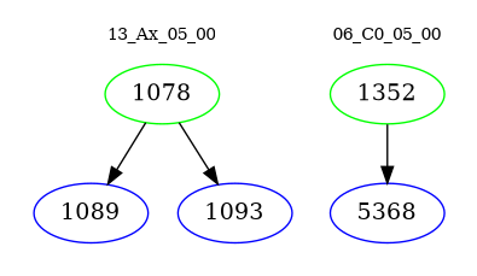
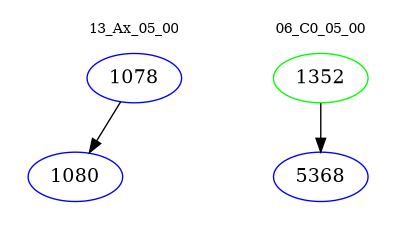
  digraph {
    node [color=blue]
    edge [color=black]
-   n1 [color=green label=1078]
-   n2 [label=1089]
-   n3 [label=1093]
+   n1 [label=1078]
+   n2 [label=1080]
    n4 [color=green label=1352]
    n5 [label=5368]
    subgraph cluster_1 {
      color=white
      fontsize=10
      label="13_Ax_05_00"
      n1
      n2
-     n3
    }
    subgraph cluster_2 {
      color=white
      fontsize=10
      label="06_C0_05_00"
      n4
      n5
    }
    n1 -> n2
-   n1 -> n3
    n4 -> n5
  }
